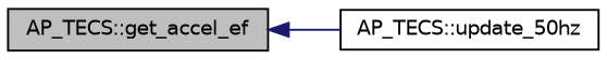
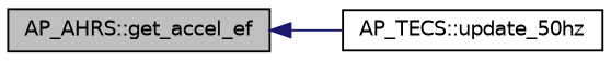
  digraph {
    rankdir=LR
    node [color=black fontname=Helvetica fontsize=10 shape=record style=filled]
-   n1 [fillcolor=grey75 fontcolor=black height=0.2 label="AP_TECS::get_accel_ef" width=0.4]
+   n1 [fillcolor=grey75 fontcolor=black height=0.2 label="AP_AHRS::get_accel_ef" width=0.4]
    n2 [fillcolor=white height=0.2 label="AP_TECS::update_50hz" width=0.4]
    n1 -> n2 [color=midnightblue dir=back fontname=Helvetica fontsize=10 labelfontname=Helvetica labelfontsize=10 style=solid]
  }
